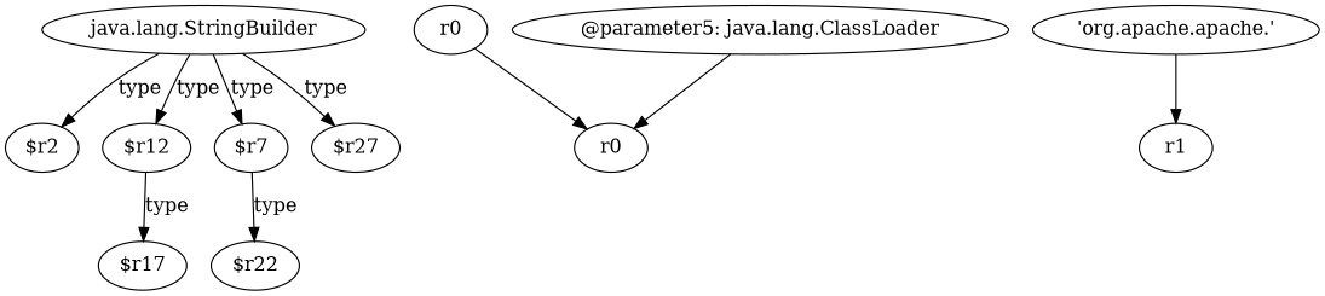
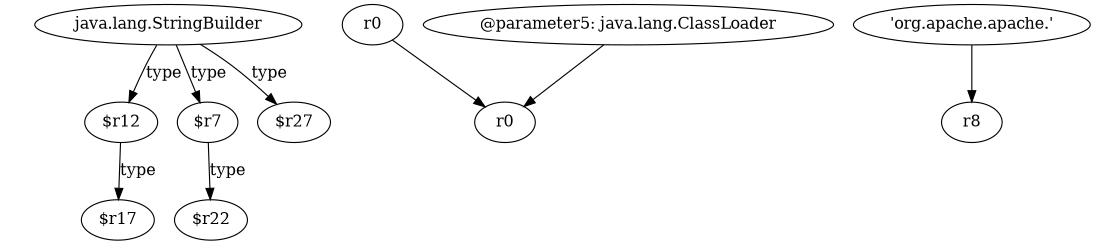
  digraph {
    n1 [label="java.lang.StringBuilder"]
-   n2 [label="$r2"]
    n3 [label="$r12"]
    n4 [label="$r7"]
    n5 [label="$r27"]
    n6 [label="$r17"]
    n7 [label="$r22"]
    n8 [label=r0]
    n9 [label=r0]
    n10 [label="@parameter5: java.lang.ClassLoader"]
    n11 [label="'org.apache.apache.'"]
-   n12 [label=r1]
-   n1 -> n2 [label=type]
+   n12 [label=r8]
    n1 -> n3 [label=type]
    n1 -> n4 [label=type]
    n1 -> n5 [label=type]
    n3 -> n6 [label=type]
    n4 -> n7 [label=type]
    n8 -> n9
    n10 -> n9
    n11 -> n12
  }
